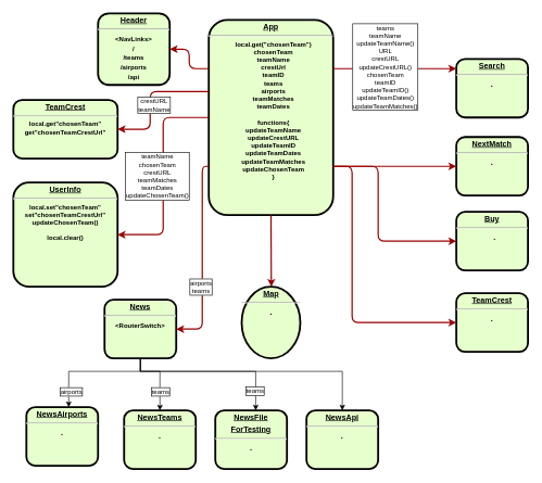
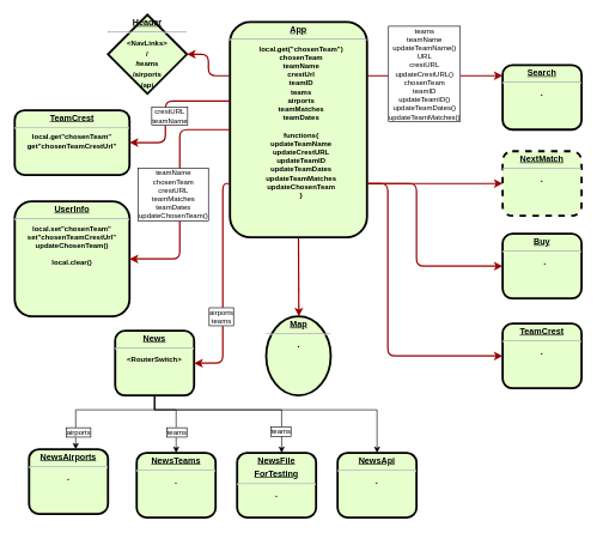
  <mxCell id="0" />
  <mxCell id="1" parent="0" />
  <mxCell id="2" value="&lt;p style=&quot;margin: 0px ; margin-top: 4px ; text-align: center ; text-decoration: underline&quot;&gt;&lt;strong&gt;Search&lt;br&gt;&lt;/strong&gt;&lt;/p&gt;&lt;hr&gt;." style="verticalAlign=middle;align=center;overflow=fill;fontSize=12;fontFamily=Helvetica;html=1;rounded=1;fontStyle=1;strokeWidth=3;fillColor=#E6FFCC" parent="1" vertex="1"><mxGeometry x="700" y="90" width="110" height="90" as="geometry" /></mxCell>
  <mxCell id="3" value="&lt;p style=&quot;margin: 4px 0px 0px ; text-decoration: underline&quot; align=&quot;center&quot;&gt;&lt;strong&gt;App&lt;br&gt;&lt;/strong&gt;&lt;/p&gt;&lt;hr align=&quot;center&quot;&gt;&lt;p style=&quot;margin: 0px 0px 0px 8px ; font-size: 10px&quot; align=&quot;center&quot;&gt;&lt;font style=&quot;font-size: 10px&quot;&gt;local.get(&quot;chosenTeam&quot;)&lt;br&gt;&lt;/font&gt;&lt;/p&gt;&lt;p style=&quot;margin: 0px 0px 0px 8px ; font-size: 10px&quot; align=&quot;center&quot;&gt;&lt;font style=&quot;font-size: 10px&quot;&gt;chosenTeam&lt;/font&gt;&lt;/p&gt;&lt;p style=&quot;margin: 0px 0px 0px 8px ; font-size: 10px&quot; align=&quot;center&quot;&gt;&lt;font style=&quot;font-size: 10px&quot;&gt;teamName&lt;/font&gt;&lt;/p&gt;&lt;p style=&quot;margin: 0px 0px 0px 8px ; font-size: 10px&quot; align=&quot;center&quot;&gt;&lt;font style=&quot;font-size: 10px&quot;&gt;crestUrl&lt;/font&gt;&lt;/p&gt;&lt;p style=&quot;margin: 0px 0px 0px 8px ; font-size: 10px&quot; align=&quot;center&quot;&gt;&lt;font style=&quot;font-size: 10px&quot;&gt;teamID&lt;/font&gt;&lt;/p&gt;&lt;p style=&quot;margin: 0px 0px 0px 8px ; font-size: 10px&quot; align=&quot;center&quot;&gt;&lt;font style=&quot;font-size: 10px&quot;&gt;teams&lt;/font&gt;&lt;/p&gt;&lt;p style=&quot;margin: 0px 0px 0px 8px ; font-size: 10px&quot; align=&quot;center&quot;&gt;&lt;font style=&quot;font-size: 10px&quot;&gt;airports&lt;/font&gt;&lt;/p&gt;&lt;p style=&quot;margin: 0px 0px 0px 8px ; font-size: 10px&quot; align=&quot;center&quot;&gt;&lt;font style=&quot;font-size: 10px&quot;&gt;teamMatches&lt;/font&gt;&lt;/p&gt;&lt;p style=&quot;margin: 0px 0px 0px 8px ; font-size: 10px&quot; align=&quot;center&quot;&gt;&lt;font style=&quot;font-size: 10px&quot;&gt;teamDates&lt;/font&gt;&lt;/p&gt;&lt;p style=&quot;margin: 0px 0px 0px 8px ; font-size: 10px&quot; align=&quot;center&quot;&gt;&lt;font style=&quot;font-size: 10px&quot;&gt;&lt;br&gt;&lt;/font&gt;&lt;/p&gt;&lt;p style=&quot;margin: 0px 0px 0px 8px ; font-size: 10px&quot; align=&quot;center&quot;&gt;&lt;font style=&quot;font-size: 10px&quot;&gt;functions{&lt;/font&gt;&lt;/p&gt;&lt;p style=&quot;margin: 0px 0px 0px 8px ; font-size: 10px&quot; align=&quot;center&quot;&gt;&lt;font style=&quot;font-size: 10px&quot;&gt;updateTeamName&lt;/font&gt;&lt;/p&gt;&lt;p style=&quot;margin: 0px 0px 0px 8px ; font-size: 10px&quot; align=&quot;center&quot;&gt;&lt;font style=&quot;font-size: 10px&quot;&gt;updateCrestURL&lt;/font&gt;&lt;/p&gt;&lt;p style=&quot;margin: 0px 0px 0px 8px ; font-size: 10px&quot; align=&quot;center&quot;&gt;&lt;font style=&quot;font-size: 10px&quot;&gt;updateTeamID&lt;/font&gt;&lt;/p&gt;&lt;p style=&quot;margin: 0px 0px 0px 8px ; font-size: 10px&quot; align=&quot;center&quot;&gt;&lt;font style=&quot;font-size: 10px&quot;&gt;updateTeamDates&lt;/font&gt;&lt;/p&gt;&lt;p style=&quot;margin: 0px 0px 0px 8px ; font-size: 10px&quot; align=&quot;center&quot;&gt;&lt;font style=&quot;font-size: 10px&quot;&gt;updateTeamMatches&lt;/font&gt;&lt;/p&gt;&lt;p style=&quot;margin: 0px 0px 0px 8px ; font-size: 10px&quot; align=&quot;center&quot;&gt;&lt;font style=&quot;font-size: 10px&quot;&gt;updateChosenTeam&lt;/font&gt;&lt;/p&gt;&lt;p style=&quot;margin: 0px 0px 0px 8px ; font-size: 10px&quot; align=&quot;center&quot;&gt;&lt;font style=&quot;font-size: 10px&quot;&gt;}&lt;/font&gt;&lt;font style=&quot;font-size: 10px&quot;&gt;&lt;br&gt;&lt;/font&gt;&lt;/p&gt;" style="verticalAlign=middle;align=center;overflow=fill;fontSize=12;fontFamily=Helvetica;html=1;rounded=1;fontStyle=1;strokeWidth=3;fillColor=#E6FFCC" parent="1" vertex="1"><mxGeometry x="320" y="30" width="191" height="300" as="geometry" /></mxCell>
- <mxCell id="4" value="&lt;p style=&quot;margin: 0px ; margin-top: 4px ; text-align: center ; text-decoration: underline&quot;&gt;&lt;strong&gt;&lt;strong&gt;Header&lt;/strong&gt;&lt;br&gt;&lt;/strong&gt;&lt;/p&gt;&lt;hr&gt;&lt;div&gt;&lt;font style=&quot;font-size: 10px&quot;&gt;&amp;lt;NavLinks&amp;gt;&lt;/font&gt;&lt;/div&gt;&lt;div&gt;&lt;font style=&quot;font-size: 10px&quot;&gt;/&lt;/font&gt;&lt;/div&gt;&lt;div&gt;&lt;font style=&quot;font-size: 10px&quot;&gt;/teams&lt;/font&gt;&lt;/div&gt;&lt;div&gt;&lt;font style=&quot;font-size: 10px&quot;&gt;/airports&lt;/font&gt;&lt;/div&gt;&lt;div&gt;&lt;font style=&quot;font-size: 10px&quot;&gt;/api&lt;br&gt;&lt;/font&gt;&lt;/div&gt;" style="verticalAlign=middle;align=center;overflow=fill;fontSize=12;fontFamily=Helvetica;html=1;rounded=1;fontStyle=1;strokeWidth=3;fillColor=#E6FFCC" parent="1" vertex="1"><mxGeometry x="150" y="20" width="110" height="110" as="geometry" /></mxCell>
+ <mxCell id="4" value="&lt;p style=&quot;margin: 0px ; margin-top: 4px ; text-align: center ; text-decoration: underline&quot;&gt;&lt;strong&gt;&lt;strong&gt;Header&lt;/strong&gt;&lt;br&gt;&lt;/strong&gt;&lt;/p&gt;&lt;hr&gt;&lt;div&gt;&lt;font style=&quot;font-size: 10px&quot;&gt;&amp;lt;NavLinks&amp;gt;&lt;/font&gt;&lt;/div&gt;&lt;div&gt;&lt;font style=&quot;font-size: 10px&quot;&gt;/&lt;/font&gt;&lt;/div&gt;&lt;div&gt;&lt;font style=&quot;font-size: 10px&quot;&gt;/teams&lt;/font&gt;&lt;/div&gt;&lt;div&gt;&lt;font style=&quot;font-size: 10px&quot;&gt;/airports&lt;/font&gt;&lt;/div&gt;&lt;div&gt;&lt;font style=&quot;font-size: 10px&quot;&gt;/api&lt;br&gt;&lt;/font&gt;&lt;/div&gt;" style="rhombus;verticalAlign=middle;align=center;overflow=fill;fontSize=12;fontFamily=Helvetica;html=1;fontStyle=1;strokeWidth=3;fillColor=#E6FFCC;" parent="1" vertex="1"><mxGeometry x="150" y="20" width="110" height="110" as="geometry" /></mxCell>
  <mxCell id="5" value="" style="edgeStyle=elbowEdgeStyle;elbow=horizontal;strokeColor=#990000;strokeWidth=2;exitX=1;exitY=0.25;exitDx=0;exitDy=0;" parent="1" source="3" target="2" edge="1"><mxGeometry width="100" height="100" relative="1" as="geometry"><mxPoint x="270" y="391" as="sourcePoint" /><mxPoint x="160" y="430" as="targetPoint" /><Array as="points"><mxPoint x="540" y="105" /><mxPoint x="570" y="220" /></Array></mxGeometry></mxCell>
  <mxCell id="6" value="&lt;div style=&quot;font-size: 10px;&quot;&gt;teams&lt;/div&gt;&lt;div style=&quot;font-size: 10px;&quot;&gt;teamName&lt;/div&gt;&lt;div style=&quot;font-size: 10px;&quot;&gt;updateTeamName()&lt;br style=&quot;font-size: 10px;&quot;&gt;&lt;/div&gt;&lt;div style=&quot;font-size: 10px;&quot;&gt;URL&lt;/div&gt;&lt;div style=&quot;font-size: 10px;&quot;&gt;crestURL&lt;/div&gt;&lt;div style=&quot;font-size: 10px;&quot;&gt;updateCrestURL()&lt;br style=&quot;font-size: 10px;&quot;&gt;&lt;div style=&quot;font-size: 10px;&quot;&gt;chosenTeam&lt;/div&gt;&lt;/div&gt;&lt;div style=&quot;font-size: 10px;&quot;&gt;teamID&lt;/div&gt;&lt;div style=&quot;font-size: 10px;&quot;&gt;updateTeamID()&lt;/div&gt;&lt;div style=&quot;font-size: 10px;&quot;&gt;updateTeamDates()&lt;/div&gt;&lt;div style=&quot;font-size: 10px;&quot;&gt;updateTeamMatches()&lt;br style=&quot;font-size: 10px;&quot;&gt;&lt;/div&gt;" style="text;html=1;align=center;verticalAlign=middle;resizable=0;points=[];;labelBackgroundColor=#FFFFFF;labelBorderColor=#000000;fontSize=10;" vertex="1" connectable="0" parent="5"><mxGeometry x="-0.168" y="4" relative="1" as="geometry"><mxPoint as="offset" /></mxGeometry></mxCell>
  <mxCell id="7" value="" style="edgeStyle=elbowEdgeStyle;elbow=horizontal;strokeColor=#990000;strokeWidth=2;entryX=1;entryY=0.5;entryDx=0;entryDy=0;exitX=0;exitY=0.25;exitDx=0;exitDy=0;" parent="1" source="3" target="4" edge="1"><mxGeometry width="100" height="100" relative="1" as="geometry"><mxPoint x="800" y="670" as="sourcePoint" /><mxPoint x="670" y="360" as="targetPoint" /><Array as="points"><mxPoint x="290" y="60" /><mxPoint x="260" y="210" /></Array></mxGeometry></mxCell>
  <mxCell id="8" value="" style="edgeStyle=orthogonalEdgeStyle;rounded=0;orthogonalLoop=1;jettySize=auto;html=1;exitX=0.5;exitY=1;exitDx=0;exitDy=0;" edge="1" parent="1" source="15" target="16"><mxGeometry relative="1" as="geometry"><Array as="points"><mxPoint x="215" y="570" /><mxPoint x="105" y="570" /></Array></mxGeometry></mxCell>
  <mxCell id="9" value="airports" style="text;html=1;align=center;verticalAlign=middle;resizable=0;points=[];;labelBackgroundColor=#FFFFFF;labelBorderColor=#000000;fontSize=10;" vertex="1" connectable="0" parent="8"><mxGeometry x="0.317" relative="1" as="geometry"><mxPoint x="-5" y="30" as="offset" /></mxGeometry></mxCell>
  <mxCell id="10" value="" style="edgeStyle=orthogonalEdgeStyle;rounded=0;orthogonalLoop=1;jettySize=auto;html=1;entryX=0.5;entryY=0;entryDx=0;entryDy=0;exitX=0.5;exitY=1;exitDx=0;exitDy=0;" edge="1" parent="1" source="15" target="35"><mxGeometry relative="1" as="geometry"><Array as="points"><mxPoint x="215" y="570" /><mxPoint x="525" y="570" /></Array></mxGeometry></mxCell>
  <mxCell id="11" value="" style="edgeStyle=orthogonalEdgeStyle;rounded=0;orthogonalLoop=1;jettySize=auto;html=1;entryX=0.564;entryY=0;entryDx=0;entryDy=0;entryPerimeter=0;exitX=0.5;exitY=1;exitDx=0;exitDy=0;" edge="1" parent="1" source="15" target="34"><mxGeometry relative="1" as="geometry"><mxPoint x="410" y="600" as="targetPoint" /><Array as="points"><mxPoint x="215" y="570" /><mxPoint x="392" y="570" /></Array></mxGeometry></mxCell>
  <mxCell id="12" value="teams" style="text;html=1;align=center;verticalAlign=middle;resizable=0;points=[];;labelBackgroundColor=#FFFFFF;labelBorderColor=#000000;fontSize=10;" vertex="1" connectable="0" parent="11"><mxGeometry x="0.713" relative="1" as="geometry"><mxPoint x="-2" y="7" as="offset" /></mxGeometry></mxCell>
  <mxCell id="13" value="" style="edgeStyle=orthogonalEdgeStyle;rounded=0;orthogonalLoop=1;jettySize=auto;html=1;entryX=0.5;entryY=0;entryDx=0;entryDy=0;exitX=0.5;exitY=1;exitDx=0;exitDy=0;" edge="1" parent="1" source="15" target="33"><mxGeometry relative="1" as="geometry"><Array as="points"><mxPoint x="215" y="570" /><mxPoint x="245" y="570" /></Array></mxGeometry></mxCell>
  <mxCell id="14" value="teams" style="text;html=1;align=center;verticalAlign=middle;resizable=0;points=[];;labelBackgroundColor=#FFFFFF;labelBorderColor=#000000;fontSize=10;" vertex="1" connectable="0" parent="13"><mxGeometry x="0.511" y="4" relative="1" as="geometry"><mxPoint x="-4" y="-3" as="offset" /></mxGeometry></mxCell>
  <mxCell id="15" value="&lt;p style=&quot;margin: 0px ; margin-top: 4px ; text-align: center ; text-decoration: underline&quot;&gt;&lt;strong&gt;News&lt;br&gt;&lt;/strong&gt;&lt;/p&gt;&lt;hr&gt;&lt;font style=&quot;font-size: 10px&quot;&gt;&amp;lt;RouterSwitch&amp;gt;&lt;/font&gt;" style="verticalAlign=middle;align=center;overflow=fill;fontSize=12;fontFamily=Helvetica;html=1;rounded=1;fontStyle=1;strokeWidth=3;fillColor=#E6FFCC" vertex="1" parent="1"><mxGeometry x="160" y="460" width="110" height="90" as="geometry" /></mxCell>
  <mxCell id="16" value="&lt;p style=&quot;margin: 0px ; margin-top: 4px ; text-align: center ; text-decoration: underline&quot;&gt;&lt;strong&gt;NewsAirports&lt;br&gt;&lt;/strong&gt;&lt;/p&gt;&lt;hr&gt;." style="verticalAlign=middle;align=center;overflow=fill;fontSize=12;fontFamily=Helvetica;html=1;rounded=1;fontStyle=1;strokeWidth=3;fillColor=#E6FFCC" vertex="1" parent="1"><mxGeometry x="40" y="625" width="110" height="90" as="geometry" /></mxCell>
  <mxCell id="17" value="&lt;p style=&quot;margin: 0px ; margin-top: 4px ; text-align: center ; text-decoration: underline&quot;&gt;&lt;strong&gt;UserInfo&lt;br&gt;&lt;/strong&gt;&lt;/p&gt;&lt;hr&gt;&lt;div style=&quot;font-size: 10px&quot;&gt;&lt;font style=&quot;font-size: 10px&quot;&gt;local.set&quot;chosenTeam&quot;&lt;/font&gt;&lt;/div&gt;&lt;div style=&quot;font-size: 10px&quot;&gt;&lt;font style=&quot;font-size: 10px&quot;&gt;set&quot;chosenTeamCrestUrl&quot;&lt;/font&gt;&lt;/div&gt;&lt;div style=&quot;font-size: 10px&quot;&gt;&lt;font style=&quot;font-size: 10px&quot;&gt;updateChosenTeam()&lt;/font&gt;&lt;/div&gt;&lt;div style=&quot;font-size: 10px&quot;&gt;&lt;font style=&quot;font-size: 10px&quot;&gt;&lt;br&gt;&lt;/font&gt;&lt;/div&gt;&lt;div style=&quot;font-size: 10px&quot;&gt;local&lt;font style=&quot;font-size: 10px&quot;&gt;.clear()&lt;/font&gt;&lt;br&gt;&lt;/div&gt;" style="verticalAlign=middle;align=center;overflow=fill;fontSize=12;fontFamily=Helvetica;html=1;rounded=1;fontStyle=1;strokeWidth=3;fillColor=#E6FFCC" vertex="1" parent="1"><mxGeometry x="20" y="280" width="160" height="160" as="geometry" /></mxCell>
  <mxCell id="18" value="&lt;p style=&quot;margin: 0px ; margin-top: 4px ; text-align: center ; text-decoration: underline&quot;&gt;&lt;strong&gt;TeamCrest&lt;br&gt;&lt;/strong&gt;&lt;/p&gt;&lt;hr&gt;&lt;div style=&quot;font-size: 10px&quot;&gt;&lt;font style=&quot;font-size: 10px&quot;&gt;local.get&quot;chosenTeam&quot;&lt;/font&gt;&lt;/div&gt;&lt;div style=&quot;font-size: 10px&quot;&gt;&lt;font style=&quot;font-size: 10px&quot;&gt;get&quot;chosenTeamCrestUrl&quot;&lt;/font&gt;&lt;/div&gt;" style="verticalAlign=middle;align=center;overflow=fill;fontSize=12;fontFamily=Helvetica;html=1;rounded=1;fontStyle=1;strokeWidth=3;fillColor=#E6FFCC" vertex="1" parent="1"><mxGeometry x="20" y="153" width="160" height="90" as="geometry" /></mxCell>
  <mxCell id="19" value="" style="edgeStyle=elbowEdgeStyle;elbow=horizontal;strokeColor=#990000;strokeWidth=2;entryX=1;entryY=0.5;entryDx=0;entryDy=0;exitX=0;exitY=0.367;exitDx=0;exitDy=0;exitPerimeter=0;" edge="1" parent="1" source="3" target="18"><mxGeometry width="100" height="100" relative="1" as="geometry"><mxPoint x="318" y="255" as="sourcePoint" /><mxPoint x="250" y="240" as="targetPoint" /><Array as="points"><mxPoint x="230" y="180" /><mxPoint x="290" y="260" /><mxPoint x="260" y="250" /><mxPoint x="290" y="195" /><mxPoint x="260" y="345" /></Array></mxGeometry></mxCell>
  <mxCell id="20" value="&lt;div style=&quot;font-size: 10px;&quot;&gt;crestURL&lt;/div&gt;&lt;div style=&quot;font-size: 10px;&quot;&gt;teamName&lt;br style=&quot;font-size: 10px;&quot;&gt;&lt;/div&gt;" style="text;html=1;align=center;verticalAlign=middle;resizable=0;points=[];;labelBackgroundColor=#ffffff;labelBorderColor=#000000;fontSize=10;" vertex="1" connectable="0" parent="19"><mxGeometry x="-0.367" y="-3" relative="1" as="geometry"><mxPoint x="-22" y="23" as="offset" /></mxGeometry></mxCell>
  <mxCell id="21" value="&lt;p style=&quot;margin: 0px ; margin-top: 4px ; text-align: center ; text-decoration: underline&quot;&gt;&lt;strong&gt;TeamCrest&lt;br&gt;&lt;/strong&gt;&lt;/p&gt;&lt;hr&gt;." style="verticalAlign=middle;align=center;overflow=fill;fontSize=12;fontFamily=Helvetica;html=1;rounded=1;fontStyle=1;strokeWidth=3;fillColor=#E6FFCC" vertex="1" parent="1"><mxGeometry x="700" y="450" width="110" height="90" as="geometry" /></mxCell>
- <mxCell id="22" value="&lt;p style=&quot;margin: 0px ; margin-top: 4px ; text-align: center ; text-decoration: underline&quot;&gt;&lt;strong&gt;NextMatch&lt;br&gt;&lt;/strong&gt;&lt;/p&gt;&lt;hr&gt;." style="verticalAlign=middle;align=center;overflow=fill;fontSize=12;fontFamily=Helvetica;html=1;rounded=1;fontStyle=1;strokeWidth=3;fillColor=#E6FFCC" vertex="1" parent="1"><mxGeometry x="700" y="210" width="110" height="90" as="geometry" /></mxCell>
+ <mxCell id="22" value="&lt;p style=&quot;margin: 0px ; margin-top: 4px ; text-align: center ; text-decoration: underline&quot;&gt;&lt;strong&gt;NextMatch&lt;br&gt;&lt;/strong&gt;&lt;/p&gt;&lt;hr&gt;." style="verticalAlign=middle;align=center;overflow=fill;fontSize=12;fontFamily=Helvetica;html=1;rounded=1;fontStyle=1;strokeWidth=3;fillColor=#E6FFCC;dashed=1;" vertex="1" parent="1"><mxGeometry x="700" y="210" width="110" height="90" as="geometry" /></mxCell>
  <mxCell id="23" value="&lt;p style=&quot;margin: 0px ; margin-top: 4px ; text-align: center ; text-decoration: underline&quot;&gt;&lt;strong&gt;Buy&lt;br&gt;&lt;/strong&gt;&lt;/p&gt;&lt;hr&gt;&lt;p style=&quot;margin: 0px ; margin-left: 8px&quot;&gt;.&lt;br&gt;&lt;/p&gt;" style="verticalAlign=middle;align=center;overflow=fill;fontSize=12;fontFamily=Helvetica;html=1;rounded=1;fontStyle=1;strokeWidth=3;fillColor=#E6FFCC" vertex="1" parent="1"><mxGeometry x="700" y="325" width="110" height="90" as="geometry" /></mxCell>
  <mxCell id="24" value="&lt;p style=&quot;margin: 0px ; margin-top: 4px ; text-align: center ; text-decoration: underline&quot;&gt;&lt;strong&gt;Map&lt;br&gt;&lt;/strong&gt;&lt;/p&gt;&lt;hr&gt;." style="ellipse;verticalAlign=middle;align=center;overflow=fill;fontSize=12;fontFamily=Helvetica;html=1;fontStyle=1;strokeWidth=3;fillColor=#E6FFCC;direction=south;" vertex="1" parent="1"><mxGeometry x="370.5" y="440" width="90" height="110" as="geometry" /></mxCell>
  <mxCell id="25" value="" style="edgeStyle=elbowEdgeStyle;elbow=horizontal;strokeColor=#990000;strokeWidth=2;exitX=0;exitY=0.5;exitDx=0;exitDy=0;entryX=1;entryY=0.5;entryDx=0;entryDy=0;" edge="1" parent="1" source="3" target="17"><mxGeometry width="100" height="100" relative="1" as="geometry"><mxPoint x="268" y="350" as="sourcePoint" /><mxPoint x="160" y="370" as="targetPoint" /><Array as="points"><mxPoint x="250" y="280" /><mxPoint x="210" y="350" /><mxPoint x="200" y="340" /><mxPoint x="220" y="330" /><mxPoint x="240" y="355" /><mxPoint x="210" y="345" /><mxPoint x="240" y="290" /><mxPoint x="210" y="440" /></Array></mxGeometry></mxCell>
  <mxCell id="26" value="&lt;div style=&quot;font-size: 10px;&quot;&gt;teamName&lt;/div&gt;&lt;div style=&quot;font-size: 10px;&quot;&gt;chosenTeam&lt;/div&gt;&lt;div style=&quot;font-size: 10px;&quot;&gt;crestURL&lt;/div&gt;&lt;div style=&quot;font-size: 10px;&quot;&gt;teamMatches&lt;/div&gt;&lt;div style=&quot;font-size: 10px;&quot;&gt;teamDates&lt;/div&gt;&lt;div style=&quot;font-size: 10px;&quot;&gt;updateChosenTeam()&lt;br style=&quot;font-size: 10px;&quot;&gt;&lt;/div&gt;" style="text;html=1;align=center;verticalAlign=middle;resizable=0;points=[];;labelBackgroundColor=#FFFFFF;labelBorderColor=#000000;fontSize=10;" vertex="1" connectable="0" parent="25"><mxGeometry x="0.118" relative="1" as="geometry"><mxPoint x="-10" y="-20" as="offset" /></mxGeometry></mxCell>
  <mxCell id="27" value="" style="edgeStyle=elbowEdgeStyle;elbow=horizontal;strokeColor=#990000;strokeWidth=2;entryX=1;entryY=0.5;entryDx=0;entryDy=0;exitX=0;exitY=0.75;exitDx=0;exitDy=0;" edge="1" parent="1" source="3" target="15"><mxGeometry width="100" height="100" relative="1" as="geometry"><mxPoint x="368" y="360" as="sourcePoint" /><mxPoint x="260" y="440" as="targetPoint" /><Array as="points"><mxPoint x="310" y="460" /><mxPoint x="280" y="380" /><mxPoint x="368" y="390" /><mxPoint x="330" y="410" /><mxPoint x="368" y="410" /><mxPoint x="270" y="260" /><mxPoint x="300" y="205" /><mxPoint x="270" y="355" /></Array></mxGeometry></mxCell>
  <mxCell id="28" value="&lt;div style=&quot;font-size: 10px;&quot;&gt;airports&lt;/div&gt;&lt;div style=&quot;font-size: 10px;&quot;&gt;teams&lt;br style=&quot;font-size: 10px;&quot;&gt;&lt;/div&gt;" style="text;html=1;align=center;verticalAlign=middle;resizable=0;points=[];;labelBackgroundColor=#FFFFFF;labelBorderColor=#000000;fontSize=10;" vertex="1" connectable="0" parent="27"><mxGeometry x="0.292" y="-3" relative="1" as="geometry"><mxPoint as="offset" /></mxGeometry></mxCell>
  <mxCell id="29" value="" style="edgeStyle=elbowEdgeStyle;elbow=horizontal;strokeColor=#990000;strokeWidth=2;entryX=0;entryY=0.5;entryDx=0;entryDy=0;exitX=0.5;exitY=1;exitDx=0;exitDy=0;" edge="1" parent="1" source="3" target="24"><mxGeometry width="100" height="100" relative="1" as="geometry"><mxPoint x="340" y="330" as="sourcePoint" /><mxPoint x="497" y="369.5" as="targetPoint" /><Array as="points"><mxPoint x="416" y="380" /><mxPoint x="430" y="380" /><mxPoint x="440" y="380" /><mxPoint x="400" y="370" /><mxPoint x="368" y="410" /><mxPoint x="360" y="390" /><mxPoint x="340" y="510" /><mxPoint x="380" y="380" /><mxPoint x="380" y="420" /></Array></mxGeometry></mxCell>
  <mxCell id="30" value="" style="edgeStyle=elbowEdgeStyle;elbow=horizontal;strokeColor=#990000;strokeWidth=2;exitX=1;exitY=0.75;exitDx=0;exitDy=0;entryX=0;entryY=0.5;entryDx=0;entryDy=0;" edge="1" parent="1" source="3" target="21"><mxGeometry width="100" height="100" relative="1" as="geometry"><mxPoint x="511" y="489.5" as="sourcePoint" /><mxPoint x="660" y="489.5" as="targetPoint" /><Array as="points"><mxPoint x="540" y="489.5" /><mxPoint x="570" y="604.5" /></Array></mxGeometry></mxCell>
  <mxCell id="31" value="" style="edgeStyle=elbowEdgeStyle;elbow=horizontal;strokeColor=#990000;strokeWidth=2;exitX=1;exitY=0.75;exitDx=0;exitDy=0;entryX=0;entryY=0.5;entryDx=0;entryDy=0;" edge="1" parent="1" source="3" target="23"><mxGeometry width="100" height="100" relative="1" as="geometry"><mxPoint x="530" y="179.5" as="sourcePoint" /><mxPoint x="679" y="179.5" as="targetPoint" /><Array as="points"><mxPoint x="580" y="270" /><mxPoint x="559" y="179.5" /><mxPoint x="589" y="294.5" /></Array></mxGeometry></mxCell>
  <mxCell id="32" value="" style="edgeStyle=elbowEdgeStyle;elbow=horizontal;strokeColor=#990000;strokeWidth=2;entryX=0;entryY=0.5;entryDx=0;entryDy=0;exitX=1;exitY=0.75;exitDx=0;exitDy=0;" edge="1" parent="1" source="3" target="22"><mxGeometry width="100" height="100" relative="1" as="geometry"><mxPoint x="550" y="210" as="sourcePoint" /><mxPoint x="639" y="369.5" as="targetPoint" /><Array as="points"><mxPoint x="600" y="240" /><mxPoint x="549" y="484.5" /></Array></mxGeometry></mxCell>
  <mxCell id="33" value="&lt;p style=&quot;margin: 0px ; margin-top: 4px ; text-align: center ; text-decoration: underline&quot;&gt;&lt;strong&gt;NewsTeams&lt;br&gt;&lt;/strong&gt;&lt;/p&gt;&lt;hr&gt;." style="verticalAlign=middle;align=center;overflow=fill;fontSize=12;fontFamily=Helvetica;html=1;rounded=1;fontStyle=1;strokeWidth=3;fillColor=#E6FFCC" vertex="1" parent="1"><mxGeometry x="190" y="630" width="110" height="90" as="geometry" /></mxCell>
  <mxCell id="34" value="&lt;p style=&quot;margin: 0px ; margin-top: 4px ; text-align: center ; text-decoration: underline&quot;&gt;&lt;strong&gt;NewsFile&lt;/strong&gt;&lt;/p&gt;&lt;p style=&quot;margin: 0px ; margin-top: 4px ; text-align: center ; text-decoration: underline&quot;&gt;&lt;strong&gt;ForTesting&lt;br&gt;&lt;/strong&gt;&lt;/p&gt;&lt;hr&gt;." style="verticalAlign=middle;align=center;overflow=fill;fontSize=12;fontFamily=Helvetica;html=1;rounded=1;fontStyle=1;strokeWidth=3;fillColor=#E6FFCC" vertex="1" parent="1"><mxGeometry x="330" y="630" width="110" height="90" as="geometry" /></mxCell>
  <mxCell id="35" value="&lt;p style=&quot;margin: 0px ; margin-top: 4px ; text-align: center ; text-decoration: underline&quot;&gt;&lt;strong&gt;NewsApi&lt;br&gt;&lt;/strong&gt;&lt;/p&gt;&lt;hr&gt;." style="verticalAlign=middle;align=center;overflow=fill;fontSize=12;fontFamily=Helvetica;html=1;rounded=1;fontStyle=1;strokeWidth=3;fillColor=#E6FFCC" vertex="1" parent="1"><mxGeometry x="470" y="630" width="110" height="90" as="geometry" /></mxCell>
